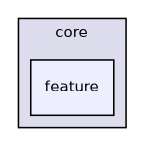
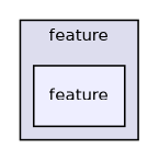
  digraph {
    compound=true
    n1 [fillcolor="#eeeeff" fontname=Helvetica fontsize=10 label=feature pencolor=black shape=box style=filled]
    subgraph cluster_1 {
      bgcolor="#ddddee"
      fontname=Helvetica
      fontsize=10
-     label=core
+     label=feature
      pencolor=black
      n1
    }
  }
